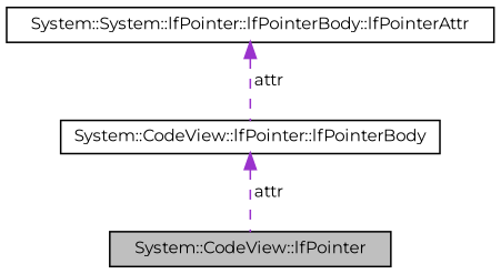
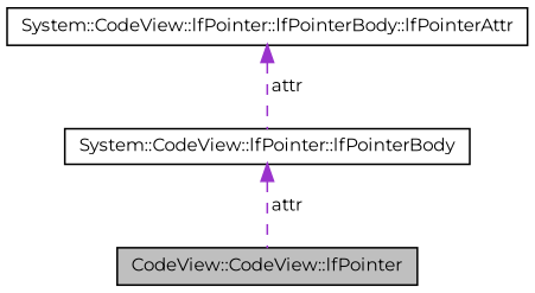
  digraph {
    fontname=Montserrat
    node [color=black fillcolor=white fontname=Montserrat fontsize=10 shape=record style=filled]
    edge [color=darkorchid3 dir=back fontname=Montserrat fontsize=10 labelfontname=Helvetica labelfontsize=10 style=dashed]
-   n1 [fillcolor=grey75 fontcolor=black height=0.2 label="System::CodeView::lfPointer" width=0.4]
+   n1 [fillcolor=grey75 fontcolor=black height=0.2 label="CodeView::CodeView::lfPointer" width=0.4]
    n2 [height=0.2 label="System::CodeView::lfPointer::lfPointerBody" width=0.4]
-   n3 [height=0.2 label="System::System::lfPointer::lfPointerBody::lfPointerAttr" width=0.4]
+   n3 [height=0.2 label="System::CodeView::lfPointer::lfPointerBody::lfPointerAttr" width=0.4]
    n2 -> n1 [label=" attr"]
    n3 -> n2 [label=" attr"]
  }
